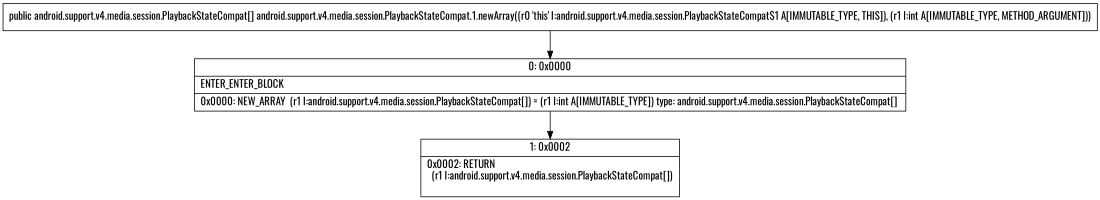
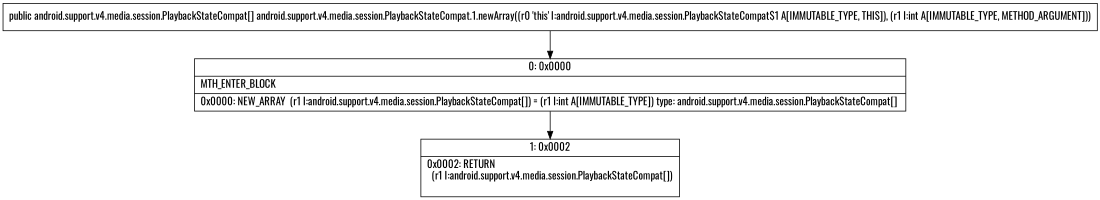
  digraph {
    fontname=Oswald
    node [shape=record fontname=Oswald]
    edge [fontname=Oswald]
-   n1 [label="{0\:\ 0x0000|ENTER_ENTER_BLOCK\l|0x0000: NEW_ARRAY  (r1 I:android.support.v4.media.session.PlaybackStateCompat[]) = (r1 I:int A[IMMUTABLE_TYPE]) type: android.support.v4.media.session.PlaybackStateCompat[] \l}"]
+   n1 [label="{0\:\ 0x0000|MTH_ENTER_BLOCK\l|0x0000: NEW_ARRAY  (r1 I:android.support.v4.media.session.PlaybackStateCompat[]) = (r1 I:int A[IMMUTABLE_TYPE]) type: android.support.v4.media.session.PlaybackStateCompat[] \l}"]
    n2 [label="{1\:\ 0x0002|0x0002: RETURN  \l  (r1 I:android.support.v4.media.session.PlaybackStateCompat[])\l \l}"]
    n3 [label="{public android.support.v4.media.session.PlaybackStateCompat[] android.support.v4.media.session.PlaybackStateCompat.1.newArray((r0 'this' I:android.support.v4.media.session.PlaybackStateCompat$1 A[IMMUTABLE_TYPE, THIS]), (r1 I:int A[IMMUTABLE_TYPE, METHOD_ARGUMENT])) }"]
    n1 -> n2
    n3 -> n1
  }
